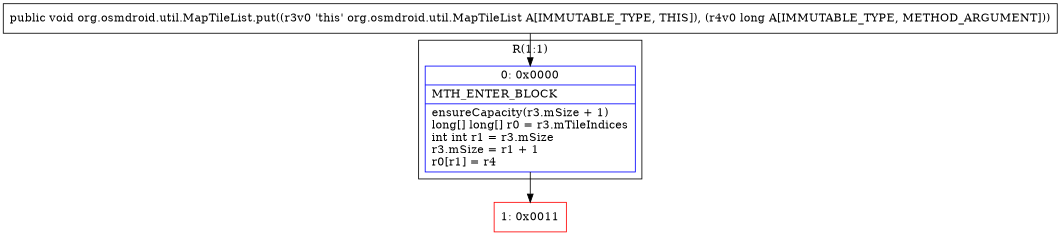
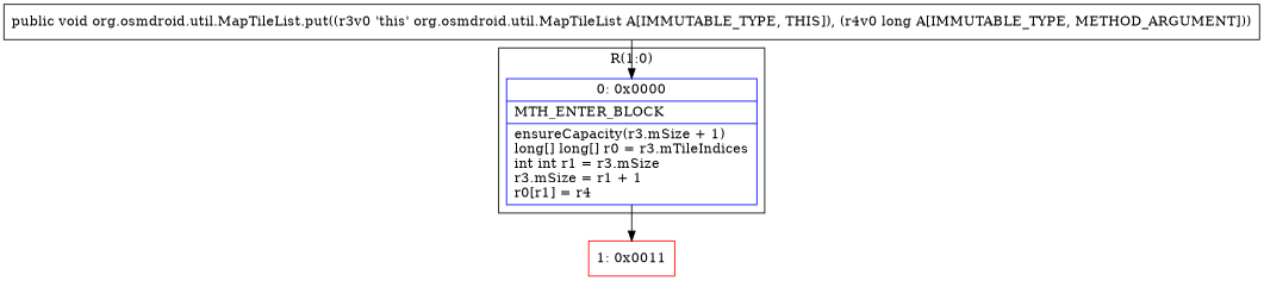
  digraph {
    node [shape=record]
    n1 [color=blue label="{0\:\ 0x0000|MTH_ENTER_BLOCK\l|ensureCapacity(r3.mSize + 1)\llong[] long[] r0 = r3.mTileIndices\lint int r1 = r3.mSize\lr3.mSize = r1 + 1\lr0[r1] = r4\l}"]
    n2 [color=red label="{1\:\ 0x0011}"]
    n3 [label="{public void org.osmdroid.util.MapTileList.put((r3v0 'this' org.osmdroid.util.MapTileList A[IMMUTABLE_TYPE, THIS]), (r4v0 long A[IMMUTABLE_TYPE, METHOD_ARGUMENT])) }"]
    subgraph cluster_1 {
-     label="R(1:1)"
+     label="R(1:0)"
      n1
    }
    n1 -> n2
    n3 -> n1
  }
